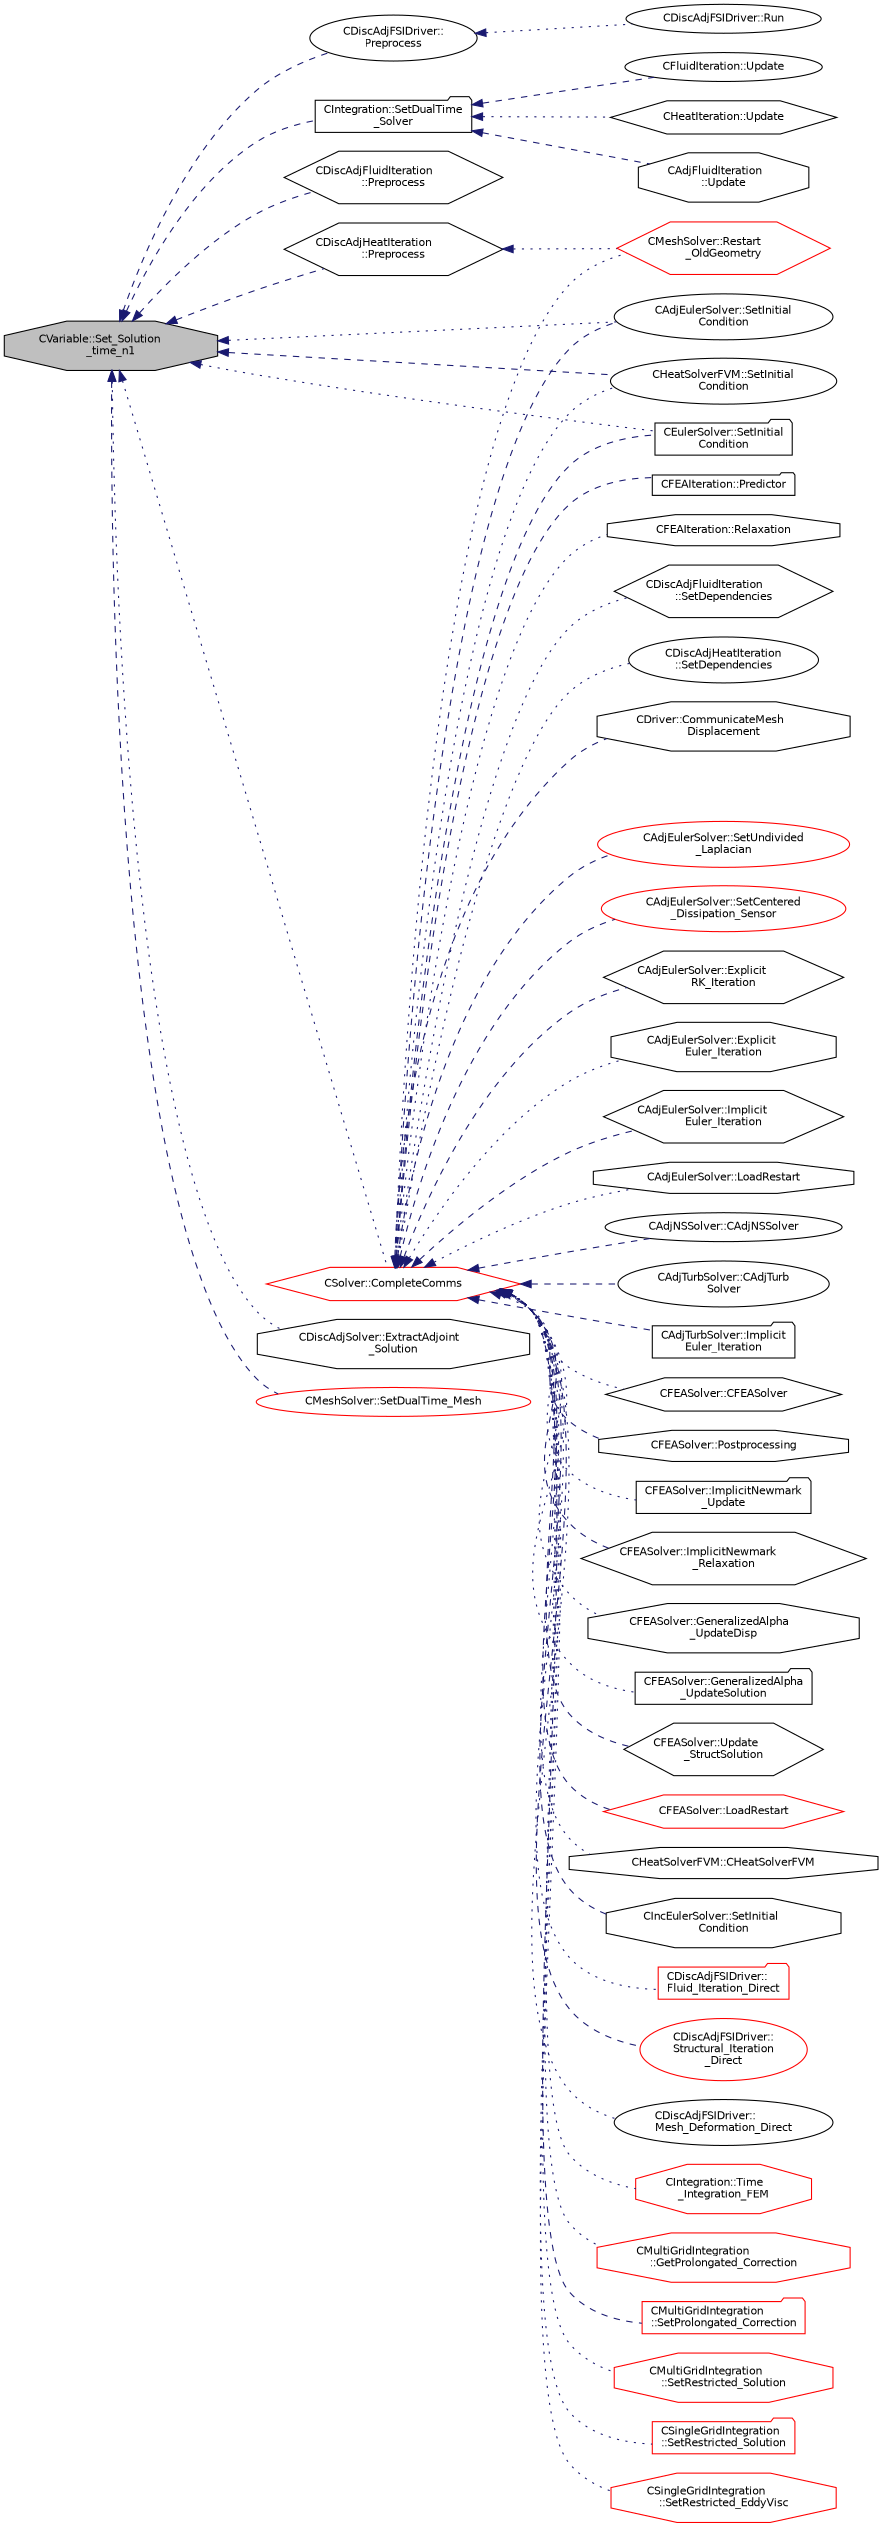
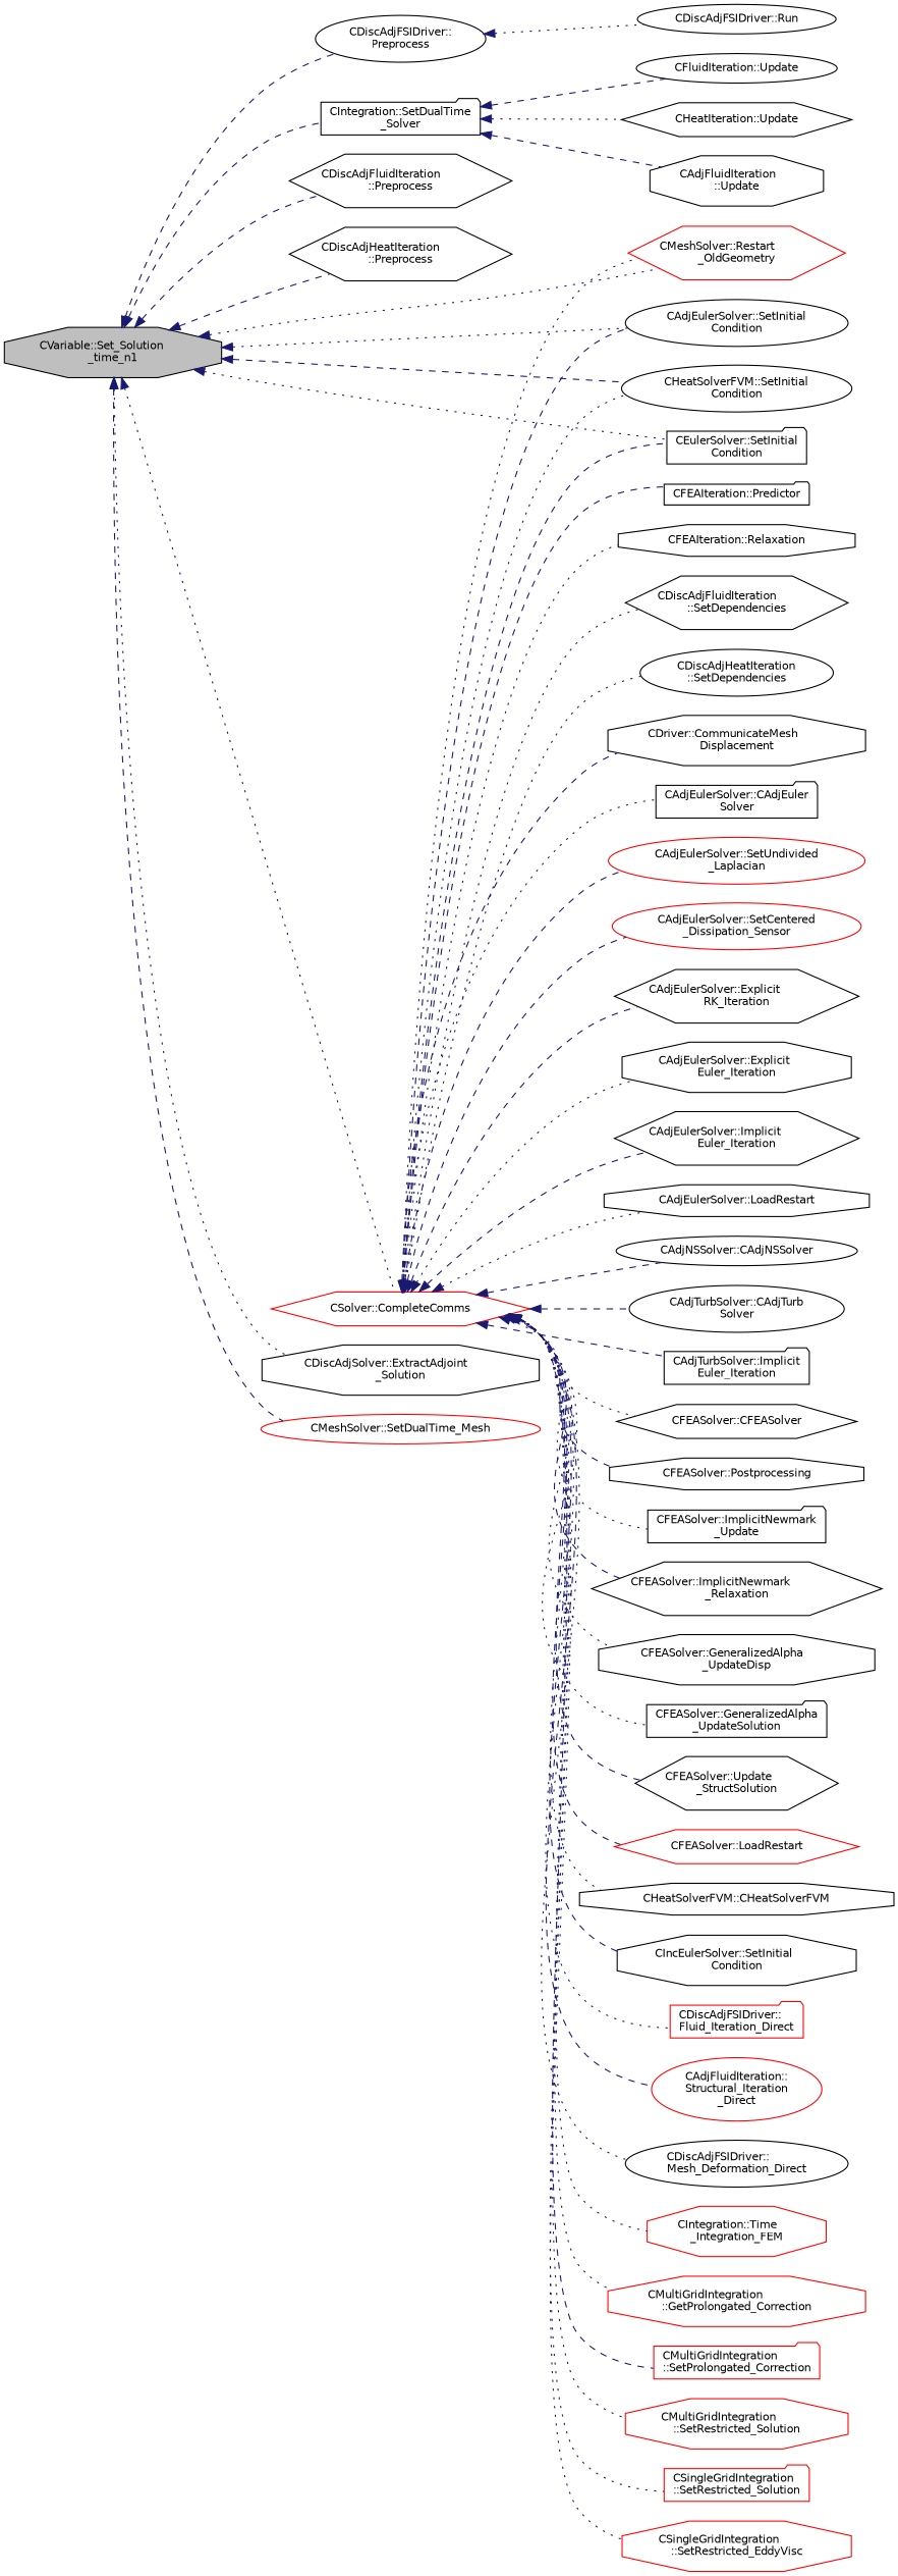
  digraph {
    rankdir=LR
    node [color=black fillcolor=white fontname=Helvetica fontsize=10 shape=octagon style=filled]
    edge [color=midnightblue dir=back fontname=Helvetica fontsize=10 labelfontname=Helvetica labelfontsize=10 style=dotted]
    n1 [fillcolor=grey75 fontcolor=black height=0.2 label="CVariable::Set_Solution\l_time_n1" width=0.4]
    n2 [height=0.2 label="CDiscAdjFSIDriver::\lPreprocess" shape=ellipse width=0.4]
    n3 [height=0.2 label="CIntegration::SetDualTime\l_Solver" shape=folder width=0.4]
    n4 [height=0.2 label="CDiscAdjFluidIteration\l::Preprocess" shape=hexagon width=0.4]
    n5 [height=0.2 label="CDiscAdjHeatIteration\l::Preprocess" shape=hexagon width=0.4]
    n6 [height=0.2 label="CDiscAdjSolver::ExtractAdjoint\l_Solution" width=0.4]
    n7 [height=0.2 label="CAdjEulerSolver::SetInitial\lCondition" shape=ellipse width=0.4]
    n8 [height=0.2 label="CHeatSolverFVM::SetInitial\lCondition" shape=ellipse width=0.4]
    n9 [height=0.2 label="CEulerSolver::SetInitial\lCondition" shape=folder width=0.4]
    n10 [color=red height=0.2 label="CSolver::CompleteComms" shape=hexagon width=0.4]
    n11 [color=red height=0.2 label="CMeshSolver::Restart\l_OldGeometry" shape=hexagon width=0.4]
    n12 [color=red height=0.2 label="CMeshSolver::SetDualTime_Mesh" shape=ellipse width=0.4]
    n13 [height=0.2 label="CDiscAdjFSIDriver::Run" shape=ellipse width=0.4]
    n14 [height=0.2 label="CFluidIteration::Update" shape=ellipse width=0.4]
    n15 [height=0.2 label="CHeatIteration::Update" shape=hexagon width=0.4]
    n16 [height=0.2 label="CAdjFluidIteration\l::Update" width=0.4]
    n17 [height=0.2 label="CIncEulerSolver::SetInitial\lCondition" width=0.4]
    n18 [color=red height=0.2 label="CDiscAdjFSIDriver::\lFluid_Iteration_Direct" shape=folder width=0.4]
-   n19 [color=red height=0.2 label="CDiscAdjFSIDriver::\lStructural_Iteration\l_Direct" shape=ellipse width=0.4]
+   n19 [color=red height=0.2 label="CAdjFluidIteration::\lStructural_Iteration\l_Direct" shape=ellipse width=0.4]
    n20 [height=0.2 label="CDiscAdjFSIDriver::\lMesh_Deformation_Direct" shape=ellipse width=0.4]
    n21 [color=red height=0.2 label="CIntegration::Time\l_Integration_FEM" width=0.4]
    n22 [color=red height=0.2 label="CMultiGridIntegration\l::GetProlongated_Correction" width=0.4]
    n23 [color=red height=0.2 label="CMultiGridIntegration\l::SetProlongated_Correction" shape=folder width=0.4]
    n24 [color=red height=0.2 label="CMultiGridIntegration\l::SetRestricted_Solution" width=0.4]
    n25 [color=red height=0.2 label="CSingleGridIntegration\l::SetRestricted_Solution" shape=folder width=0.4]
    n26 [color=red height=0.2 label="CSingleGridIntegration\l::SetRestricted_EddyVisc" width=0.4]
    n27 [height=0.2 label="CFEAIteration::Predictor" shape=folder width=0.4]
    n28 [height=0.2 label="CFEAIteration::Relaxation" width=0.4]
    n29 [height=0.2 label="CDiscAdjFluidIteration\l::SetDependencies" shape=hexagon width=0.4]
    n30 [height=0.2 label="CDiscAdjHeatIteration\l::SetDependencies" shape=ellipse width=0.4]
    n31 [height=0.2 label="CDriver::CommunicateMesh\lDisplacement" width=0.4]
+   n32 [height=0.2 label="CAdjEulerSolver::CAdjEuler\lSolver" shape=folder width=0.4]
    n33 [color=red height=0.2 label="CAdjEulerSolver::SetUndivided\l_Laplacian" shape=ellipse width=0.4]
    n34 [color=red height=0.2 label="CAdjEulerSolver::SetCentered\l_Dissipation_Sensor" shape=ellipse width=0.4]
    n35 [height=0.2 label="CAdjEulerSolver::Explicit\lRK_Iteration" shape=hexagon width=0.4]
    n36 [height=0.2 label="CAdjEulerSolver::Explicit\lEuler_Iteration" width=0.4]
    n37 [height=0.2 label="CAdjEulerSolver::Implicit\lEuler_Iteration" shape=hexagon width=0.4]
    n38 [height=0.2 label="CAdjEulerSolver::LoadRestart" width=0.4]
    n39 [height=0.2 label="CAdjNSSolver::CAdjNSSolver" shape=ellipse width=0.4]
    n40 [height=0.2 label="CAdjTurbSolver::CAdjTurb\lSolver" shape=ellipse width=0.4]
    n41 [height=0.2 label="CAdjTurbSolver::Implicit\lEuler_Iteration" shape=folder width=0.4]
    n42 [height=0.2 label="CFEASolver::CFEASolver" shape=hexagon width=0.4]
    n43 [height=0.2 label="CFEASolver::Postprocessing" width=0.4]
    n44 [height=0.2 label="CFEASolver::ImplicitNewmark\l_Update" shape=folder width=0.4]
    n45 [height=0.2 label="CFEASolver::ImplicitNewmark\l_Relaxation" shape=hexagon width=0.4]
    n46 [height=0.2 label="CFEASolver::GeneralizedAlpha\l_UpdateDisp" width=0.4]
    n47 [height=0.2 label="CFEASolver::GeneralizedAlpha\l_UpdateSolution" shape=folder width=0.4]
    n48 [height=0.2 label="CFEASolver::Update\l_StructSolution" shape=hexagon width=0.4]
    n49 [color=red height=0.2 label="CFEASolver::LoadRestart" shape=hexagon width=0.4]
    n50 [height=0.2 label="CHeatSolverFVM::CHeatSolverFVM" width=0.4]
    n1 -> n2 [style=dashed]
    n1 -> n3 [style=dashed]
    n1 -> n4 [style=dashed]
    n1 -> n5 [style=dashed]
    n1 -> n6
    n1 -> n7
    n1 -> n8 [style=dashed]
    n1 -> n9
    n1 -> n10
-   n5 -> n11
+   n1 -> n11
    n1 -> n12 [style=dashed]
    n2 -> n13
    n3 -> n14 [style=dashed]
    n3 -> n15
    n3 -> n16 [style=dashed]
    n10 -> n7 [style=dashed]
    n10 -> n8
    n10 -> n9 [style=dashed]
    n10 -> n11
    n10 -> n17 [style=dashed]
    n10 -> n18
    n10 -> n19 [style=dashed]
    n10 -> n20
    n10 -> n21
    n10 -> n22
    n10 -> n23 [style=dashed]
    n10 -> n24
    n10 -> n25
    n10 -> n26
    n10 -> n27 [style=dashed]
    n10 -> n28
    n10 -> n29
    n10 -> n30
    n10 -> n31 [style=dashed]
+   n10 -> n32
    n10 -> n33 [style=dashed]
    n10 -> n34 [style=dashed]
    n10 -> n35 [style=dashed]
    n10 -> n36
    n10 -> n37 [style=dashed]
    n10 -> n38
    n10 -> n39 [style=dashed]
    n10 -> n40 [style=dashed]
    n10 -> n41 [style=dashed]
    n10 -> n42
    n10 -> n43 [style=dashed]
    n10 -> n44
    n10 -> n45 [style=dashed]
    n10 -> n46
    n10 -> n47
    n10 -> n48 [style=dashed]
    n10 -> n49 [style=dashed]
    n10 -> n50
  }
